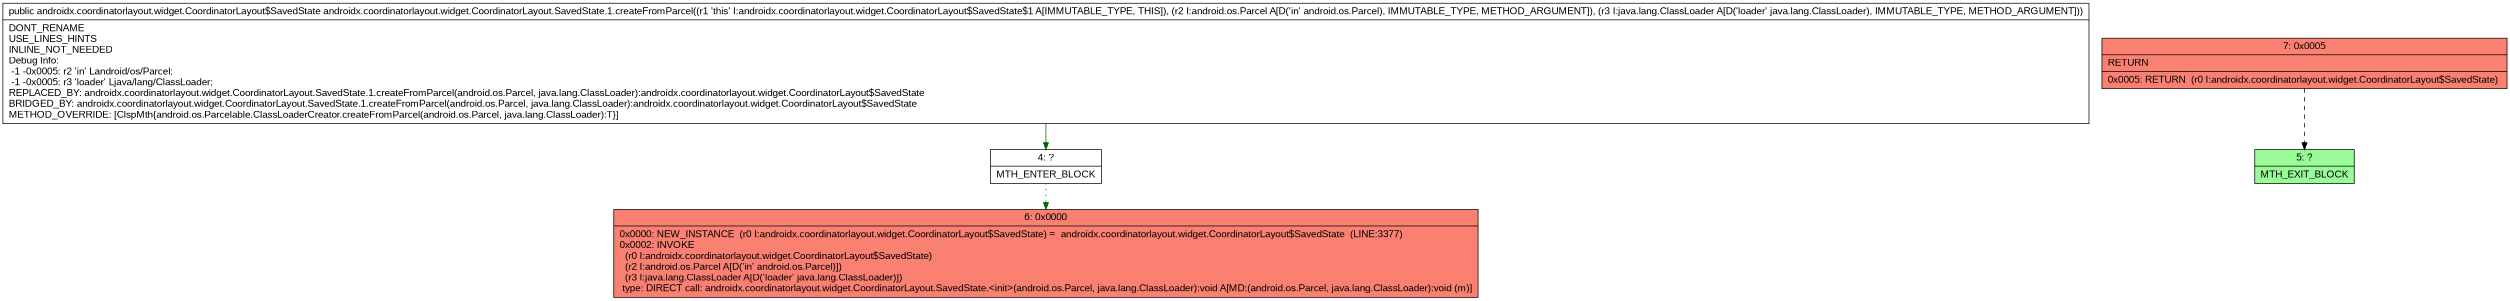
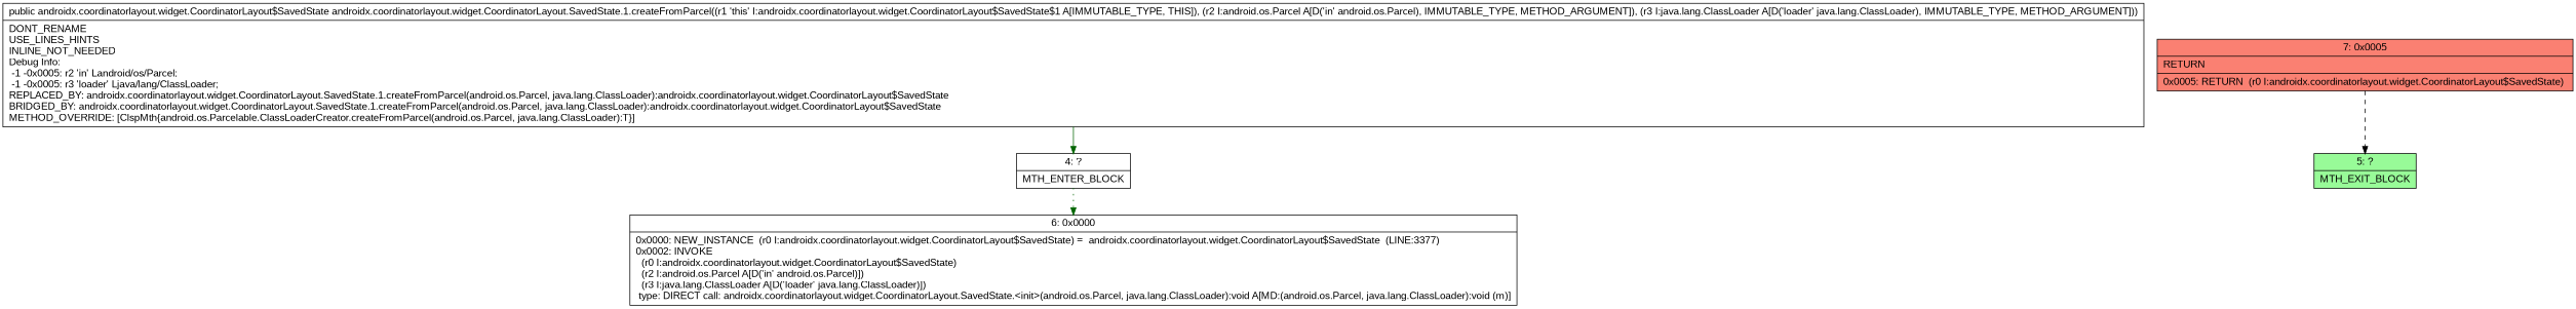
  digraph {
    fontname="Liberation Sans"
    node [fillcolor=white fontname="Liberation Sans" shape=record style=filled]
    edge [color=darkgreen fontname="Liberation Sans"]
    n1 [label="{4\:\ ?|MTH_ENTER_BLOCK\l}"]
-   n2 [fillcolor=salmon label="{6\:\ 0x0000|0x0000: NEW_INSTANCE  (r0 I:androidx.coordinatorlayout.widget.CoordinatorLayout$SavedState) =  androidx.coordinatorlayout.widget.CoordinatorLayout$SavedState  (LINE:3377)\l0x0002: INVOKE  \l  (r0 I:androidx.coordinatorlayout.widget.CoordinatorLayout$SavedState)\l  (r2 I:android.os.Parcel A[D('in' android.os.Parcel)])\l  (r3 I:java.lang.ClassLoader A[D('loader' java.lang.ClassLoader)])\l type: DIRECT call: androidx.coordinatorlayout.widget.CoordinatorLayout.SavedState.\<init\>(android.os.Parcel, java.lang.ClassLoader):void A[MD:(android.os.Parcel, java.lang.ClassLoader):void (m)]\l}"]
+   n2 [label="{6\:\ 0x0000|0x0000: NEW_INSTANCE  (r0 I:androidx.coordinatorlayout.widget.CoordinatorLayout$SavedState) =  androidx.coordinatorlayout.widget.CoordinatorLayout$SavedState  (LINE:3377)\l0x0002: INVOKE  \l  (r0 I:androidx.coordinatorlayout.widget.CoordinatorLayout$SavedState)\l  (r2 I:android.os.Parcel A[D('in' android.os.Parcel)])\l  (r3 I:java.lang.ClassLoader A[D('loader' java.lang.ClassLoader)])\l type: DIRECT call: androidx.coordinatorlayout.widget.CoordinatorLayout.SavedState.\<init\>(android.os.Parcel, java.lang.ClassLoader):void A[MD:(android.os.Parcel, java.lang.ClassLoader):void (m)]\l}"]
    n3 [fillcolor=salmon label="{7\:\ 0x0005|RETURN\l|0x0005: RETURN  (r0 I:androidx.coordinatorlayout.widget.CoordinatorLayout$SavedState) \l}"]
    n4 [fillcolor=palegreen label="{5\:\ ?|MTH_EXIT_BLOCK\l}"]
    n5 [label="{public androidx.coordinatorlayout.widget.CoordinatorLayout$SavedState androidx.coordinatorlayout.widget.CoordinatorLayout.SavedState.1.createFromParcel((r1 'this' I:androidx.coordinatorlayout.widget.CoordinatorLayout$SavedState$1 A[IMMUTABLE_TYPE, THIS]), (r2 I:android.os.Parcel A[D('in' android.os.Parcel), IMMUTABLE_TYPE, METHOD_ARGUMENT]), (r3 I:java.lang.ClassLoader A[D('loader' java.lang.ClassLoader), IMMUTABLE_TYPE, METHOD_ARGUMENT]))  | DONT_RENAME\lUSE_LINES_HINTS\lINLINE_NOT_NEEDED\lDebug Info:\l  \-1 \-0x0005: r2 'in' Landroid\/os\/Parcel;\l  \-1 \-0x0005: r3 'loader' Ljava\/lang\/ClassLoader;\lREPLACED_BY: androidx.coordinatorlayout.widget.CoordinatorLayout.SavedState.1.createFromParcel(android.os.Parcel, java.lang.ClassLoader):androidx.coordinatorlayout.widget.CoordinatorLayout$SavedState\lBRIDGED_BY: androidx.coordinatorlayout.widget.CoordinatorLayout.SavedState.1.createFromParcel(android.os.Parcel, java.lang.ClassLoader):androidx.coordinatorlayout.widget.CoordinatorLayout$SavedState\lMETHOD_OVERRIDE: [ClspMth\{android.os.Parcelable.ClassLoaderCreator.createFromParcel(android.os.Parcel, java.lang.ClassLoader):T\}]\l}"]
    n1 -> n2 [style=dotted]
    n3 -> n4 [color=black style=dashed]
    n5 -> n1 [style=solid]
  }
